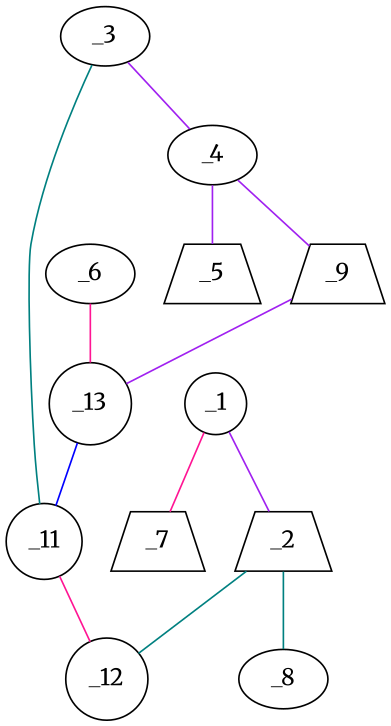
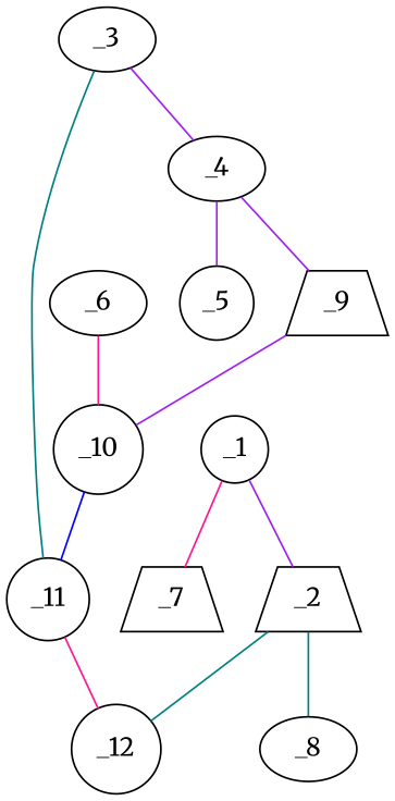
  graph {
    fontname=Merriweather
    node [charge=0 chem=1 fontname=Merriweather shape=trapezium symbol="C  " x=2.866 y=0.5]
    edge [color=purple fontname=Merriweather valence=1]
    _2
    _1 [shape=circle y=-0.5]
    _7 [chem=22 symbol="F  " x=2 y=-1]
    _8 [chem=4 shape=ellipse symbol="N  " x=2 y=1]
    _12 [shape=circle x=3.7321 y=1]
    _6 [shape=ellipse x=3.7321 y=-1]
-   _10 [shape=circle x=4.5981 y=-0.5 label=_13]
+   _10 [shape=circle x=4.5981 y=-0.5]
    _11 [shape=circle x=4.5981]
    _3 [chem=4 shape=ellipse symbol="N  " x=5.5491 y=0.809]
    _4 [shape=ellipse x=6.1369 y=0]
-   _5 [chem=4 symbol="N  " x=5.5491 y=-0.809]
+   _5 [chem=4 shape=circle symbol="N  " x=5.5491 y=-0.809]
    _9 [x=7.1369 y=0]
    _2 -- _8 [color=teal]
    _2 -- _12 [color=teal valence=2]
    _1 -- _2
    _1 -- _7 [color=deeppink]
    _6 -- _10 [color=deeppink]
    _10 -- _11 [color=blue valence=2]
    _11 -- _12 [color=deeppink]
    _3 -- _11 [color=teal]
    _3 -- _4 [valence=2]
    _4 -- _5
    _4 -- _9
    _9 -- _10
  }
